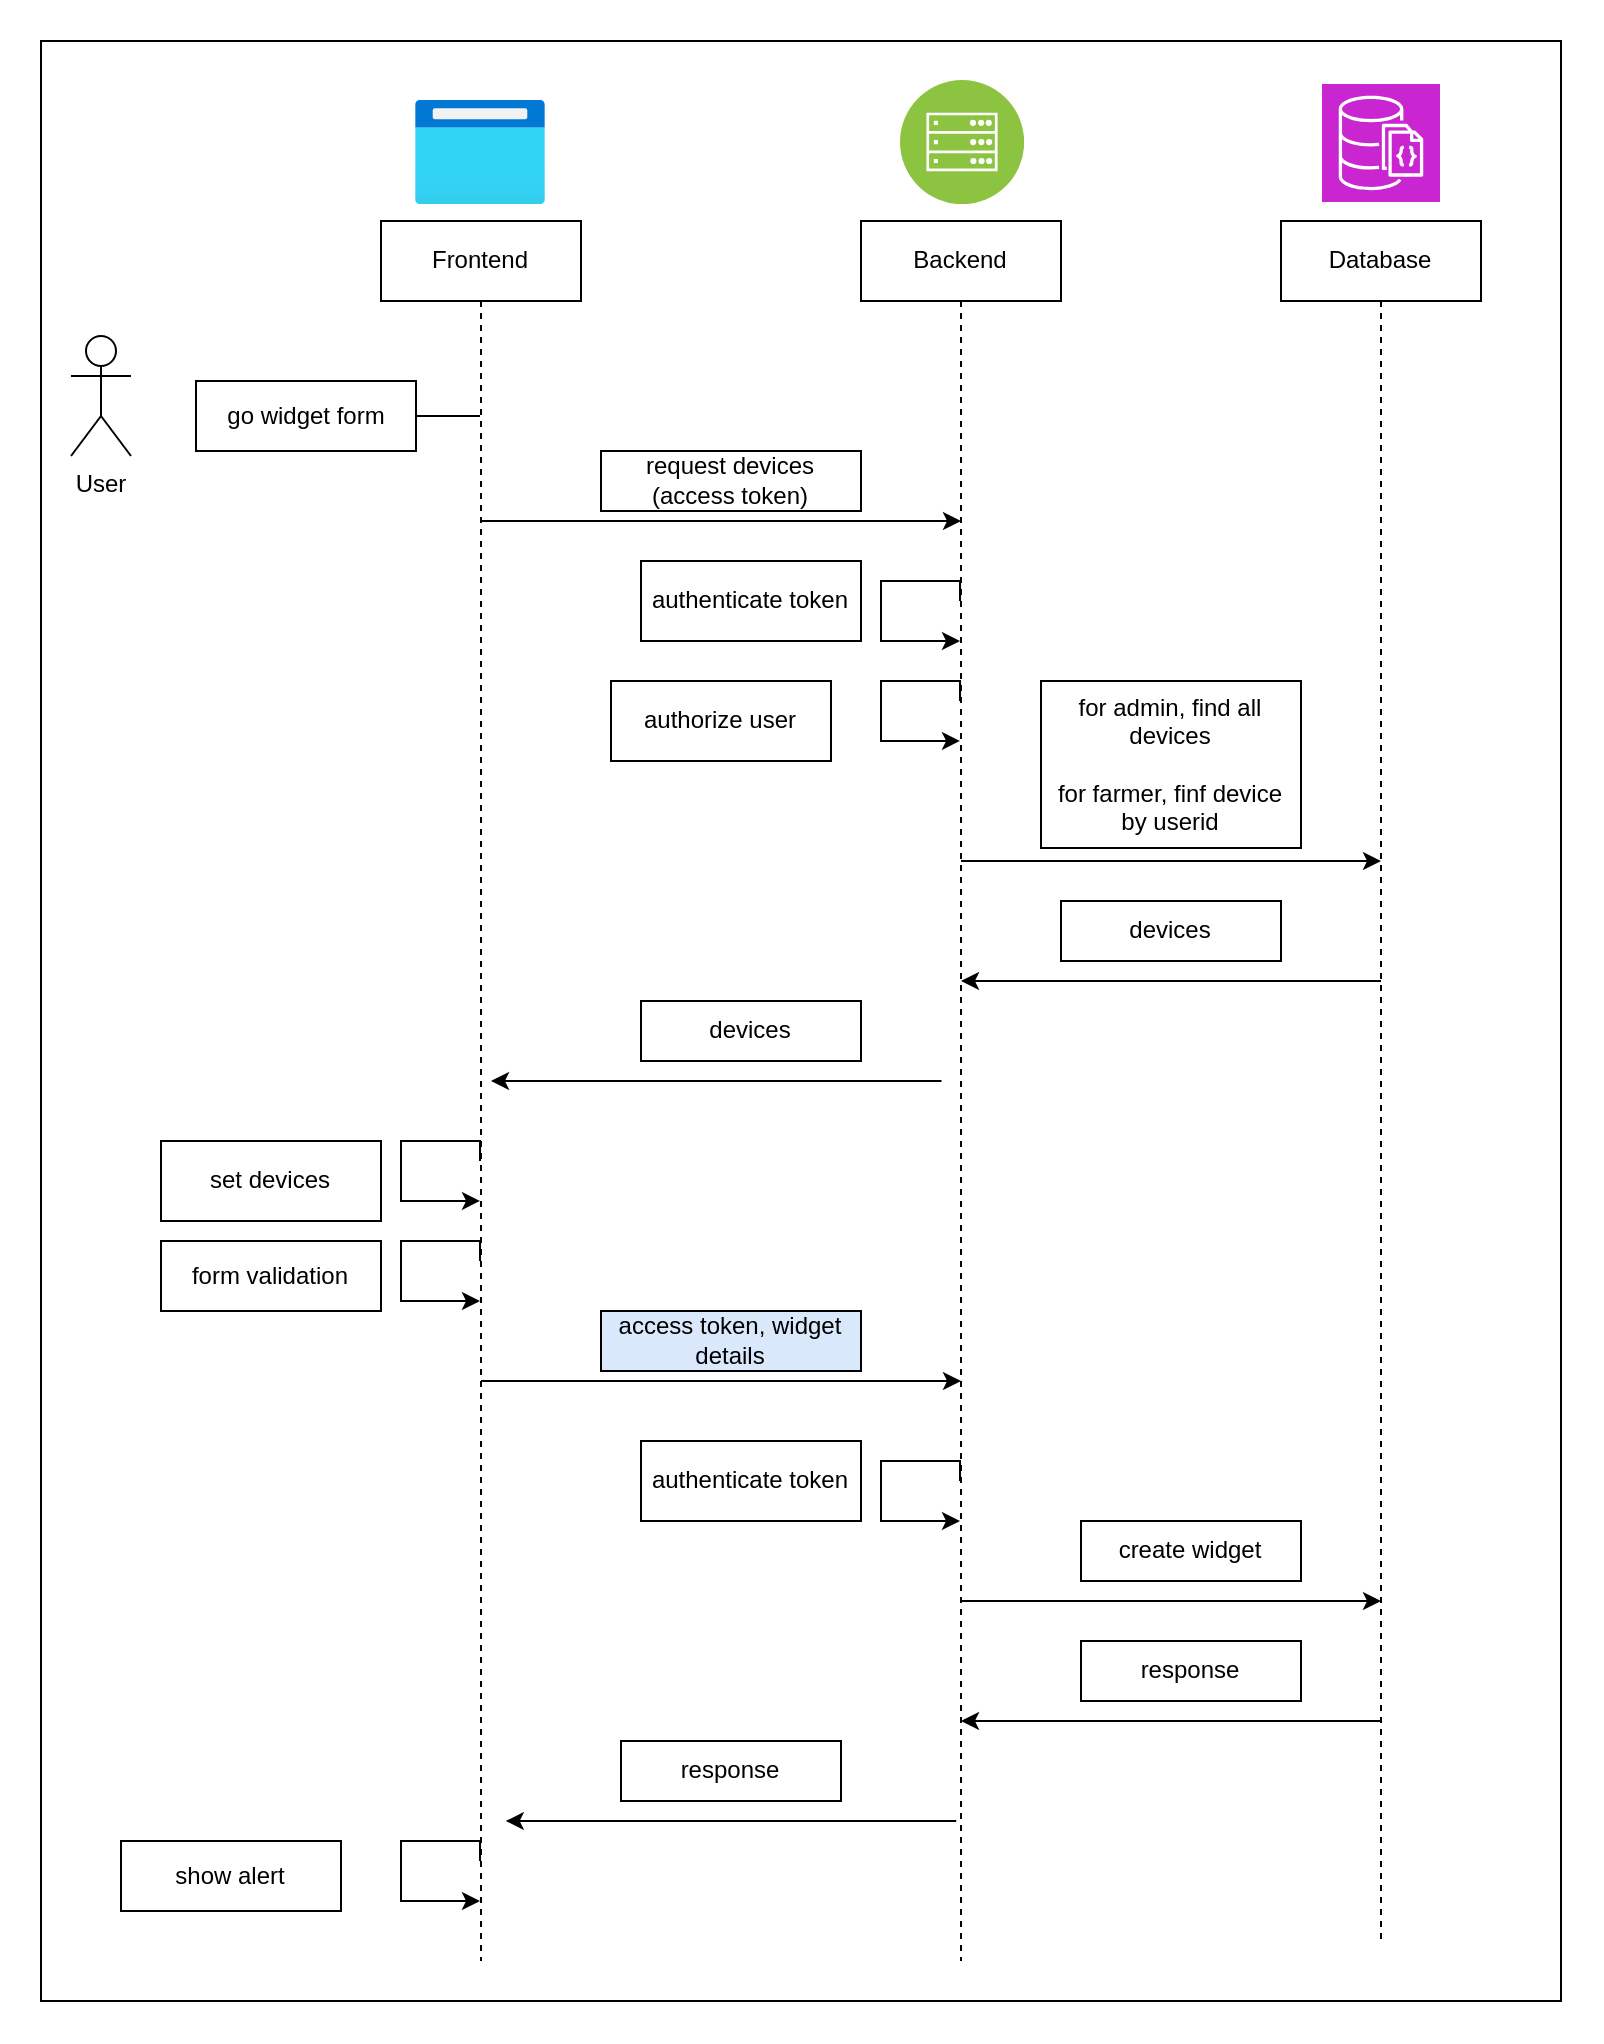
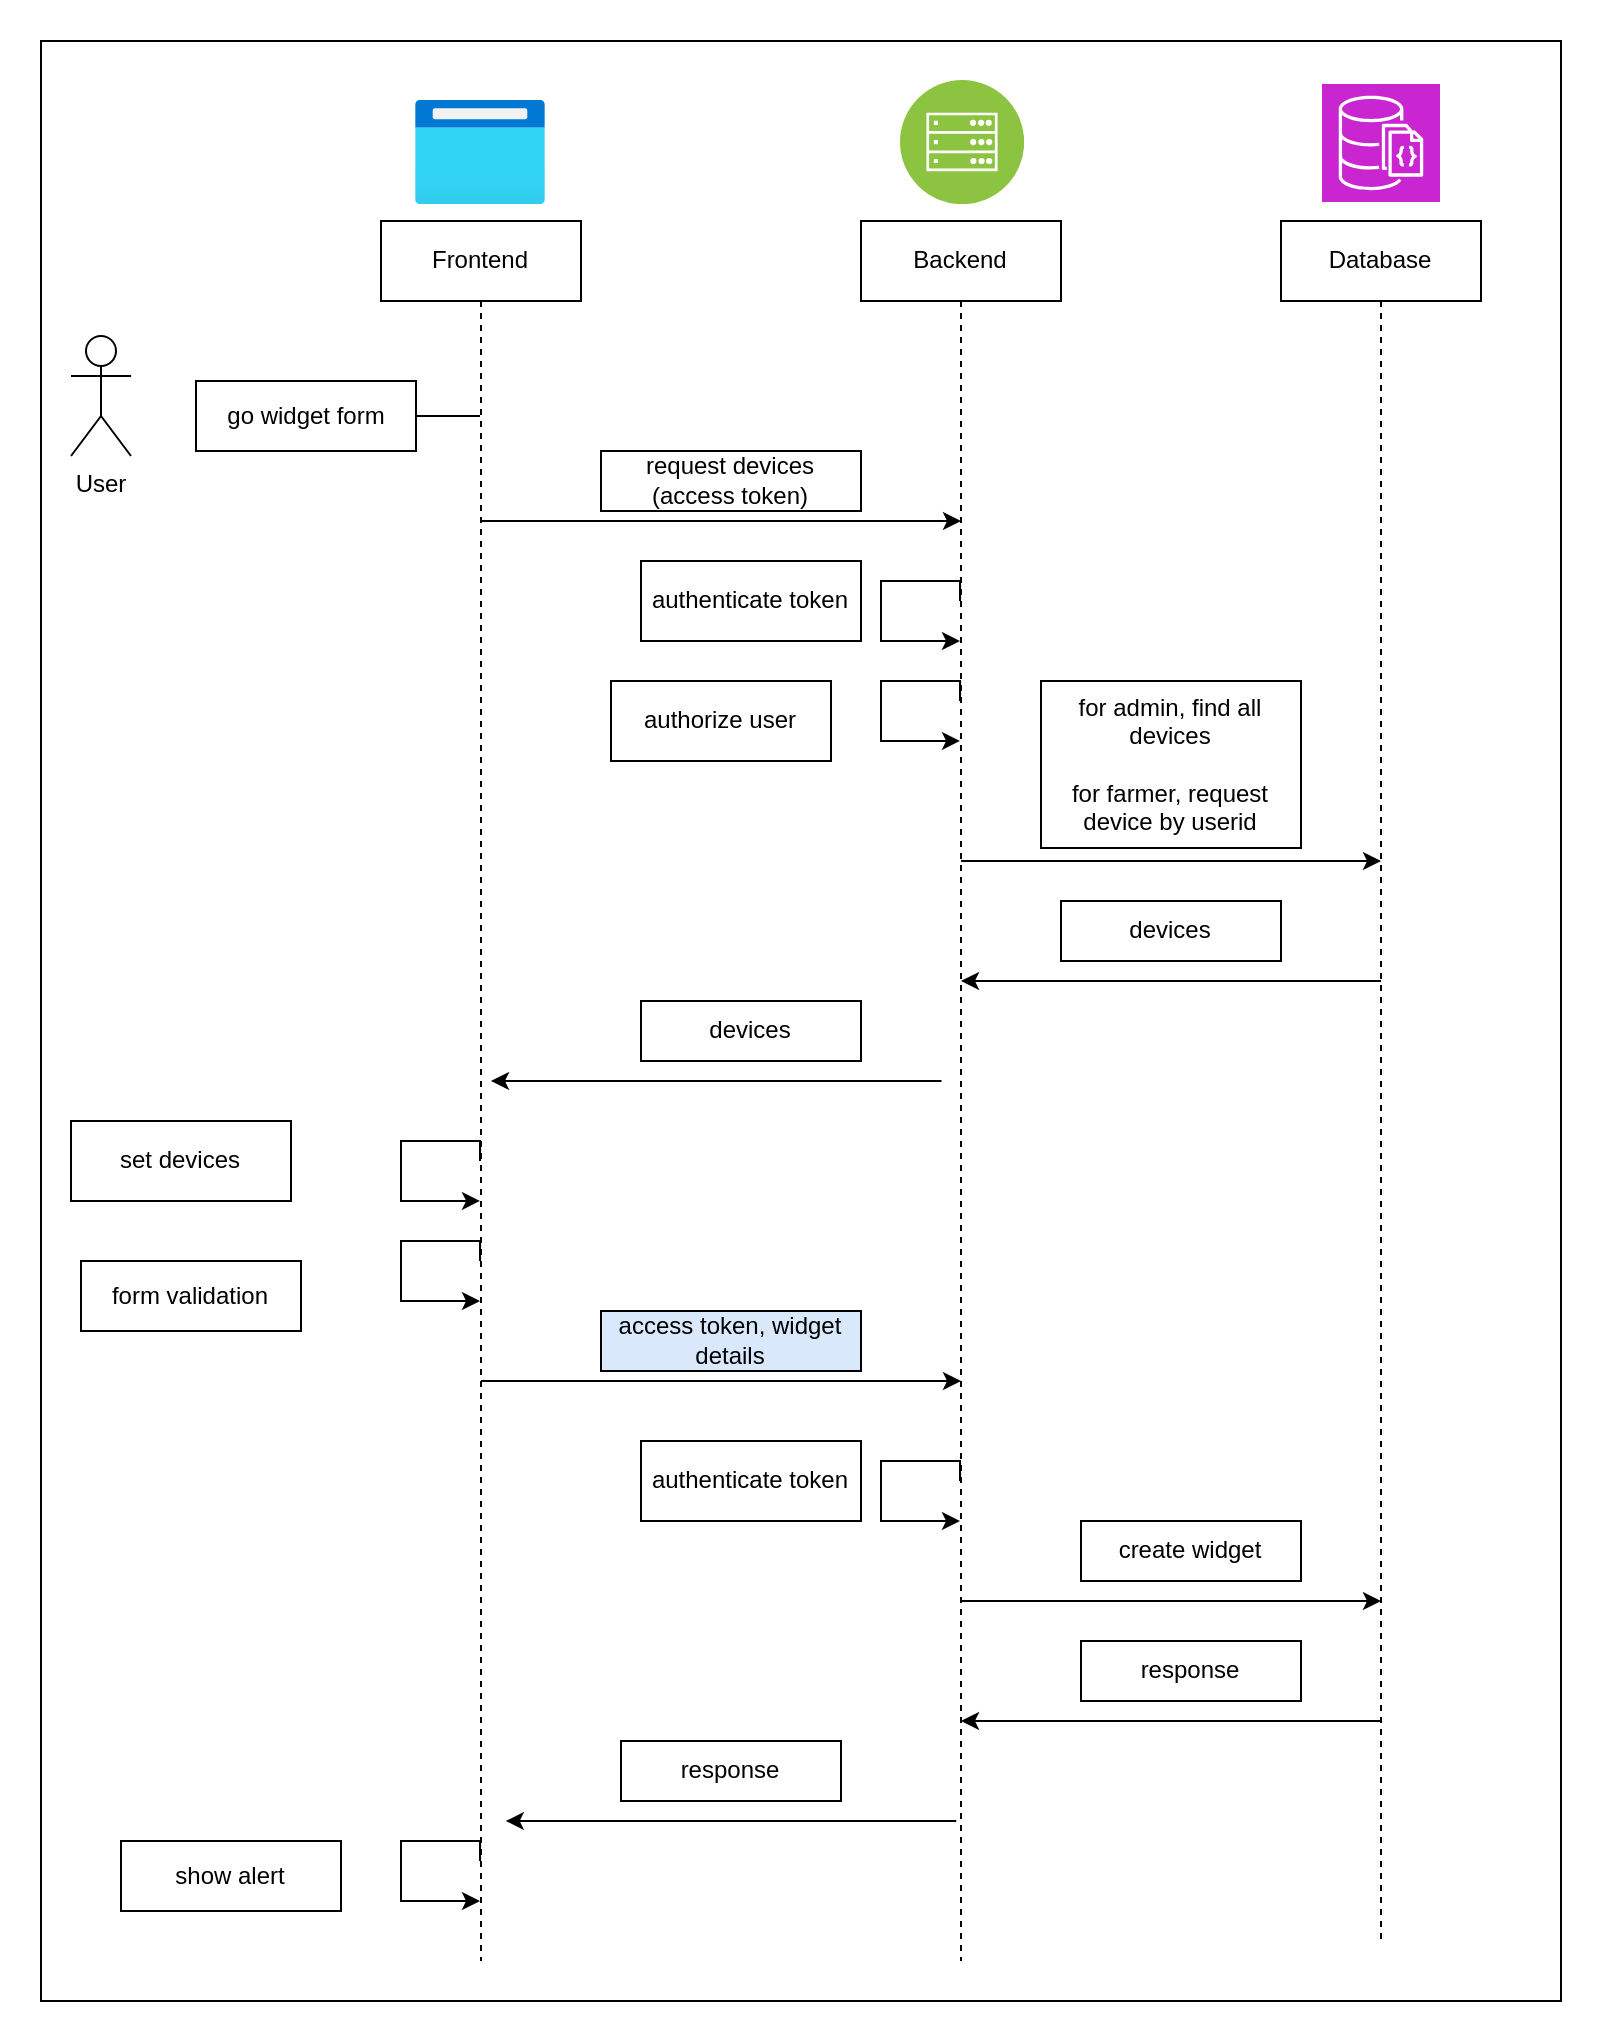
  <mxCell id="0" />
  <mxCell id="1" parent="0" />
  <mxCell id="2" value="" style="rounded=0;whiteSpace=wrap;html=1;" vertex="1" parent="1"><mxGeometry x="20" y="20" width="760" height="980" as="geometry" /></mxCell>
  <mxCell id="3" style="edgeStyle=orthogonalEdgeStyle;rounded=0;orthogonalLoop=1;jettySize=auto;html=1;curved=0;" parent="1" edge="1"><mxGeometry relative="1" as="geometry"><Array as="points"><mxPoint x="330.5" y="260" /><mxPoint x="330.5" y="260" /></Array><mxPoint x="240" y="260" as="sourcePoint" /><mxPoint x="480" y="260" as="targetPoint" /></mxGeometry></mxCell>
  <mxCell id="4" value="Frontend" style="shape=umlLifeline;perimeter=lifelinePerimeter;whiteSpace=wrap;html=1;container=1;dropTarget=0;collapsible=0;recursiveResize=0;outlineConnect=0;portConstraint=eastwest;newEdgeStyle={&quot;curved&quot;:0,&quot;rounded&quot;:0};" parent="1" vertex="1"><mxGeometry x="190" y="110" width="100" height="870" as="geometry" /></mxCell>
  <mxCell id="5" style="edgeStyle=orthogonalEdgeStyle;rounded=0;orthogonalLoop=1;jettySize=auto;html=1;curved=0;" parent="1" edge="1"><mxGeometry relative="1" as="geometry"><Array as="points"><mxPoint x="550.5" y="430" /><mxPoint x="550.5" y="430" /></Array><mxPoint x="480" y="430" as="sourcePoint" /><mxPoint x="690" y="430" as="targetPoint" /></mxGeometry></mxCell>
  <mxCell id="6" value="Backend" style="shape=umlLifeline;perimeter=lifelinePerimeter;whiteSpace=wrap;html=1;container=1;dropTarget=0;collapsible=0;recursiveResize=0;outlineConnect=0;portConstraint=eastwest;newEdgeStyle={&quot;curved&quot;:0,&quot;rounded&quot;:0};" parent="1" vertex="1"><mxGeometry x="430" y="110" width="100" height="870" as="geometry" /></mxCell>
  <mxCell id="7" value="Database" style="shape=umlLifeline;perimeter=lifelinePerimeter;whiteSpace=wrap;html=1;container=1;dropTarget=0;collapsible=0;recursiveResize=0;outlineConnect=0;portConstraint=eastwest;newEdgeStyle={&quot;curved&quot;:0,&quot;rounded&quot;:0};" parent="1" vertex="1"><mxGeometry x="640" y="110" width="100" height="860" as="geometry" /></mxCell>
  <mxCell id="8" value="User" style="shape=umlActor;verticalLabelPosition=bottom;verticalAlign=top;html=1;" parent="1" vertex="1"><mxGeometry x="35" y="167.5" width="30" height="60" as="geometry" /></mxCell>
  <mxCell id="9" style="rounded=0;orthogonalLoop=1;jettySize=auto;html=1;endArrow=none;" parent="1" source="17" target="4" edge="1"><mxGeometry relative="1" as="geometry"><mxPoint x="140" y="225" as="sourcePoint" /></mxGeometry></mxCell>
  <mxCell id="10" style="edgeStyle=orthogonalEdgeStyle;rounded=0;orthogonalLoop=1;jettySize=auto;html=1;curved=0;" parent="1" edge="1"><mxGeometry relative="1" as="geometry"><mxPoint x="479.5" y="300" as="sourcePoint" /><mxPoint x="479.5" y="320" as="targetPoint" /><Array as="points"><mxPoint x="440" y="290" /></Array></mxGeometry></mxCell>
  <mxCell id="11" value="authenticate token" style="html=1;whiteSpace=wrap;" parent="1" vertex="1"><mxGeometry x="320" y="280" width="110" height="40" as="geometry" /></mxCell>
  <mxCell id="12" value="devices" style="html=1;whiteSpace=wrap;" parent="1" vertex="1"><mxGeometry x="530" y="450" width="110" height="30" as="geometry" /></mxCell>
  <mxCell id="13" style="edgeStyle=orthogonalEdgeStyle;rounded=0;orthogonalLoop=1;jettySize=auto;html=1;curved=0;" parent="1" edge="1"><mxGeometry relative="1" as="geometry"><mxPoint x="690" y="490" as="sourcePoint" /><mxPoint x="480" y="490" as="targetPoint" /><Array as="points"><mxPoint x="650.5" y="490" /><mxPoint x="650.5" y="490" /></Array></mxGeometry></mxCell>
  <mxCell id="14" value="" style="image;aspect=fixed;html=1;points=[];align=center;fontSize=12;image=img/lib/azure2/general/Browser.svg;" parent="1" vertex="1"><mxGeometry x="207.5" y="50" width="65" height="52" as="geometry" /></mxCell>
  <mxCell id="15" value="" style="image;aspect=fixed;perimeter=ellipsePerimeter;html=1;align=center;shadow=0;dashed=0;fontColor=#4277BB;labelBackgroundColor=default;fontSize=12;spacingTop=3;image=img/lib/ibm/infrastructure/mobile_backend.svg;" parent="1" vertex="1"><mxGeometry x="450" y="40" width="62" height="62" as="geometry" /></mxCell>
  <mxCell id="16" value="" style="sketch=0;points=[[0,0,0],[0.25,0,0],[0.5,0,0],[0.75,0,0],[1,0,0],[0,1,0],[0.25,1,0],[0.5,1,0],[0.75,1,0],[1,1,0],[0,0.25,0],[0,0.5,0],[0,0.75,0],[1,0.25,0],[1,0.5,0],[1,0.75,0]];outlineConnect=0;fontColor=#232F3E;fillColor=#C925D1;strokeColor=#ffffff;dashed=0;verticalLabelPosition=bottom;verticalAlign=top;align=center;html=1;fontSize=12;fontStyle=0;aspect=fixed;shape=mxgraph.aws4.resourceIcon;resIcon=mxgraph.aws4.documentdb_with_mongodb_compatibility;" parent="1" vertex="1"><mxGeometry x="660.5" y="41.5" width="59" height="59" as="geometry" /></mxCell>
  <mxCell id="17" value="go widget form" style="html=1;whiteSpace=wrap;" parent="1" vertex="1"><mxGeometry x="97.5" y="190" width="110" height="35" as="geometry" /></mxCell>
  <mxCell id="18" value="" style="endArrow=classic;html=1;rounded=0;" parent="1" edge="1"><mxGeometry width="50" height="50" relative="1" as="geometry"><mxPoint x="470.25" y="540" as="sourcePoint" /><mxPoint x="245" y="540" as="targetPoint" /></mxGeometry></mxCell>
  <mxCell id="19" value="devices" style="html=1;whiteSpace=wrap;" parent="1" vertex="1"><mxGeometry x="320" y="500" width="110" height="30" as="geometry" /></mxCell>
  <mxCell id="20" style="edgeStyle=orthogonalEdgeStyle;rounded=0;orthogonalLoop=1;jettySize=auto;html=1;curved=0;" parent="1" edge="1"><mxGeometry relative="1" as="geometry"><mxPoint x="479.5" y="349.95" as="sourcePoint" /><mxPoint x="479.5" y="369.95" as="targetPoint" /><Array as="points"><mxPoint x="440" y="339.95" /></Array></mxGeometry></mxCell>
  <mxCell id="21" value="authorize user" style="html=1;whiteSpace=wrap;" parent="1" vertex="1"><mxGeometry x="305" y="340" width="110" height="40" as="geometry" /></mxCell>
  <mxCell id="22" style="edgeStyle=orthogonalEdgeStyle;rounded=0;orthogonalLoop=1;jettySize=auto;html=1;curved=0;" parent="1" edge="1"><mxGeometry relative="1" as="geometry"><mxPoint x="239.5" y="630" as="sourcePoint" /><mxPoint x="239.5" y="650" as="targetPoint" /><Array as="points"><mxPoint x="200" y="620" /></Array></mxGeometry></mxCell>
- <mxCell id="23" value="form validation" style="html=1;whiteSpace=wrap;" parent="1" vertex="1"><mxGeometry x="80" y="620" width="110" height="35" as="geometry" /></mxCell>
+ <mxCell id="23" value="form validation" style="html=1;whiteSpace=wrap;" parent="1" vertex="1"><mxGeometry x="40" y="630" width="110" height="35" as="geometry" /></mxCell>
  <mxCell id="24" style="edgeStyle=orthogonalEdgeStyle;rounded=0;orthogonalLoop=1;jettySize=auto;html=1;curved=0;" parent="1" edge="1"><mxGeometry relative="1" as="geometry"><mxPoint x="239.5" y="579.95" as="sourcePoint" /><mxPoint x="239.5" y="599.95" as="targetPoint" /><Array as="points"><mxPoint x="200" y="569.95" /></Array></mxGeometry></mxCell>
- <mxCell id="25" value="set devices" style="html=1;whiteSpace=wrap;" parent="1" vertex="1"><mxGeometry x="80" y="570" width="110" height="40" as="geometry" /></mxCell>
+ <mxCell id="25" value="set devices" style="html=1;whiteSpace=wrap;" parent="1" vertex="1"><mxGeometry x="35" y="560" width="110" height="40" as="geometry" /></mxCell>
  <mxCell id="26" value="request devices (access token)" style="html=1;whiteSpace=wrap;" vertex="1" parent="1"><mxGeometry x="300" y="225" width="130" height="30" as="geometry" /></mxCell>
- <mxCell id="27" value="for admin, find all devices&lt;br&gt;&lt;br&gt;for farmer, finf device by userid" style="html=1;whiteSpace=wrap;" vertex="1" parent="1"><mxGeometry x="520" y="340" width="130" height="83.5" as="geometry" /></mxCell>
+ <mxCell id="27" value="for admin, find all devices&lt;br&gt;&lt;br&gt;for farmer, request device by userid" style="html=1;whiteSpace=wrap;" vertex="1" parent="1"><mxGeometry x="520" y="340" width="130" height="83.5" as="geometry" /></mxCell>
  <mxCell id="28" style="edgeStyle=orthogonalEdgeStyle;rounded=0;orthogonalLoop=1;jettySize=auto;html=1;curved=0;" edge="1" parent="1"><mxGeometry relative="1" as="geometry"><Array as="points"><mxPoint x="330.5" y="690" /><mxPoint x="330.5" y="690" /></Array><mxPoint x="240" y="690" as="sourcePoint" /><mxPoint x="480" y="690" as="targetPoint" /></mxGeometry></mxCell>
  <mxCell id="29" value="access token, widget details" style="html=1;whiteSpace=wrap;fillColor=#dae8fc;" vertex="1" parent="1"><mxGeometry x="300" y="655" width="130" height="30" as="geometry" /></mxCell>
  <mxCell id="30" style="edgeStyle=orthogonalEdgeStyle;rounded=0;orthogonalLoop=1;jettySize=auto;html=1;curved=0;" edge="1" parent="1"><mxGeometry relative="1" as="geometry"><Array as="points"><mxPoint x="550.5" y="800" /><mxPoint x="550.5" y="800" /></Array><mxPoint x="480" y="800" as="sourcePoint" /><mxPoint x="690" y="800" as="targetPoint" /></mxGeometry></mxCell>
  <mxCell id="31" value="authenticate token" style="html=1;whiteSpace=wrap;" vertex="1" parent="1"><mxGeometry x="320" y="720" width="110" height="40" as="geometry" /></mxCell>
  <mxCell id="32" style="edgeStyle=orthogonalEdgeStyle;rounded=0;orthogonalLoop=1;jettySize=auto;html=1;curved=0;" edge="1" parent="1"><mxGeometry relative="1" as="geometry"><mxPoint x="479.5" y="740" as="sourcePoint" /><mxPoint x="479.5" y="760" as="targetPoint" /><Array as="points"><mxPoint x="440" y="730" /></Array></mxGeometry></mxCell>
  <mxCell id="33" value="create widget" style="html=1;whiteSpace=wrap;" vertex="1" parent="1"><mxGeometry x="540" y="760" width="110" height="30" as="geometry" /></mxCell>
  <mxCell id="34" style="edgeStyle=orthogonalEdgeStyle;rounded=0;orthogonalLoop=1;jettySize=auto;html=1;curved=0;" edge="1" parent="1"><mxGeometry relative="1" as="geometry"><mxPoint x="690" y="860" as="sourcePoint" /><mxPoint x="480" y="860" as="targetPoint" /><Array as="points"><mxPoint x="650.5" y="860" /><mxPoint x="650.5" y="860" /></Array></mxGeometry></mxCell>
  <mxCell id="35" value="response" style="html=1;whiteSpace=wrap;" vertex="1" parent="1"><mxGeometry x="540" y="820" width="110" height="30" as="geometry" /></mxCell>
  <mxCell id="36" value="" style="endArrow=classic;html=1;rounded=0;" edge="1" parent="1"><mxGeometry width="50" height="50" relative="1" as="geometry"><mxPoint x="477.63" y="910" as="sourcePoint" /><mxPoint x="252.38" y="910" as="targetPoint" /></mxGeometry></mxCell>
  <mxCell id="37" value="response" style="html=1;whiteSpace=wrap;" vertex="1" parent="1"><mxGeometry x="310" y="870" width="110" height="30" as="geometry" /></mxCell>
  <mxCell id="38" style="edgeStyle=orthogonalEdgeStyle;rounded=0;orthogonalLoop=1;jettySize=auto;html=1;curved=0;" edge="1" parent="1"><mxGeometry relative="1" as="geometry"><mxPoint x="239.5" y="930" as="sourcePoint" /><mxPoint x="239.5" y="950" as="targetPoint" /><Array as="points"><mxPoint x="200" y="920" /></Array></mxGeometry></mxCell>
  <mxCell id="39" value="show alert" style="html=1;whiteSpace=wrap;" vertex="1" parent="1"><mxGeometry x="60" y="920" width="110" height="35" as="geometry" /></mxCell>
